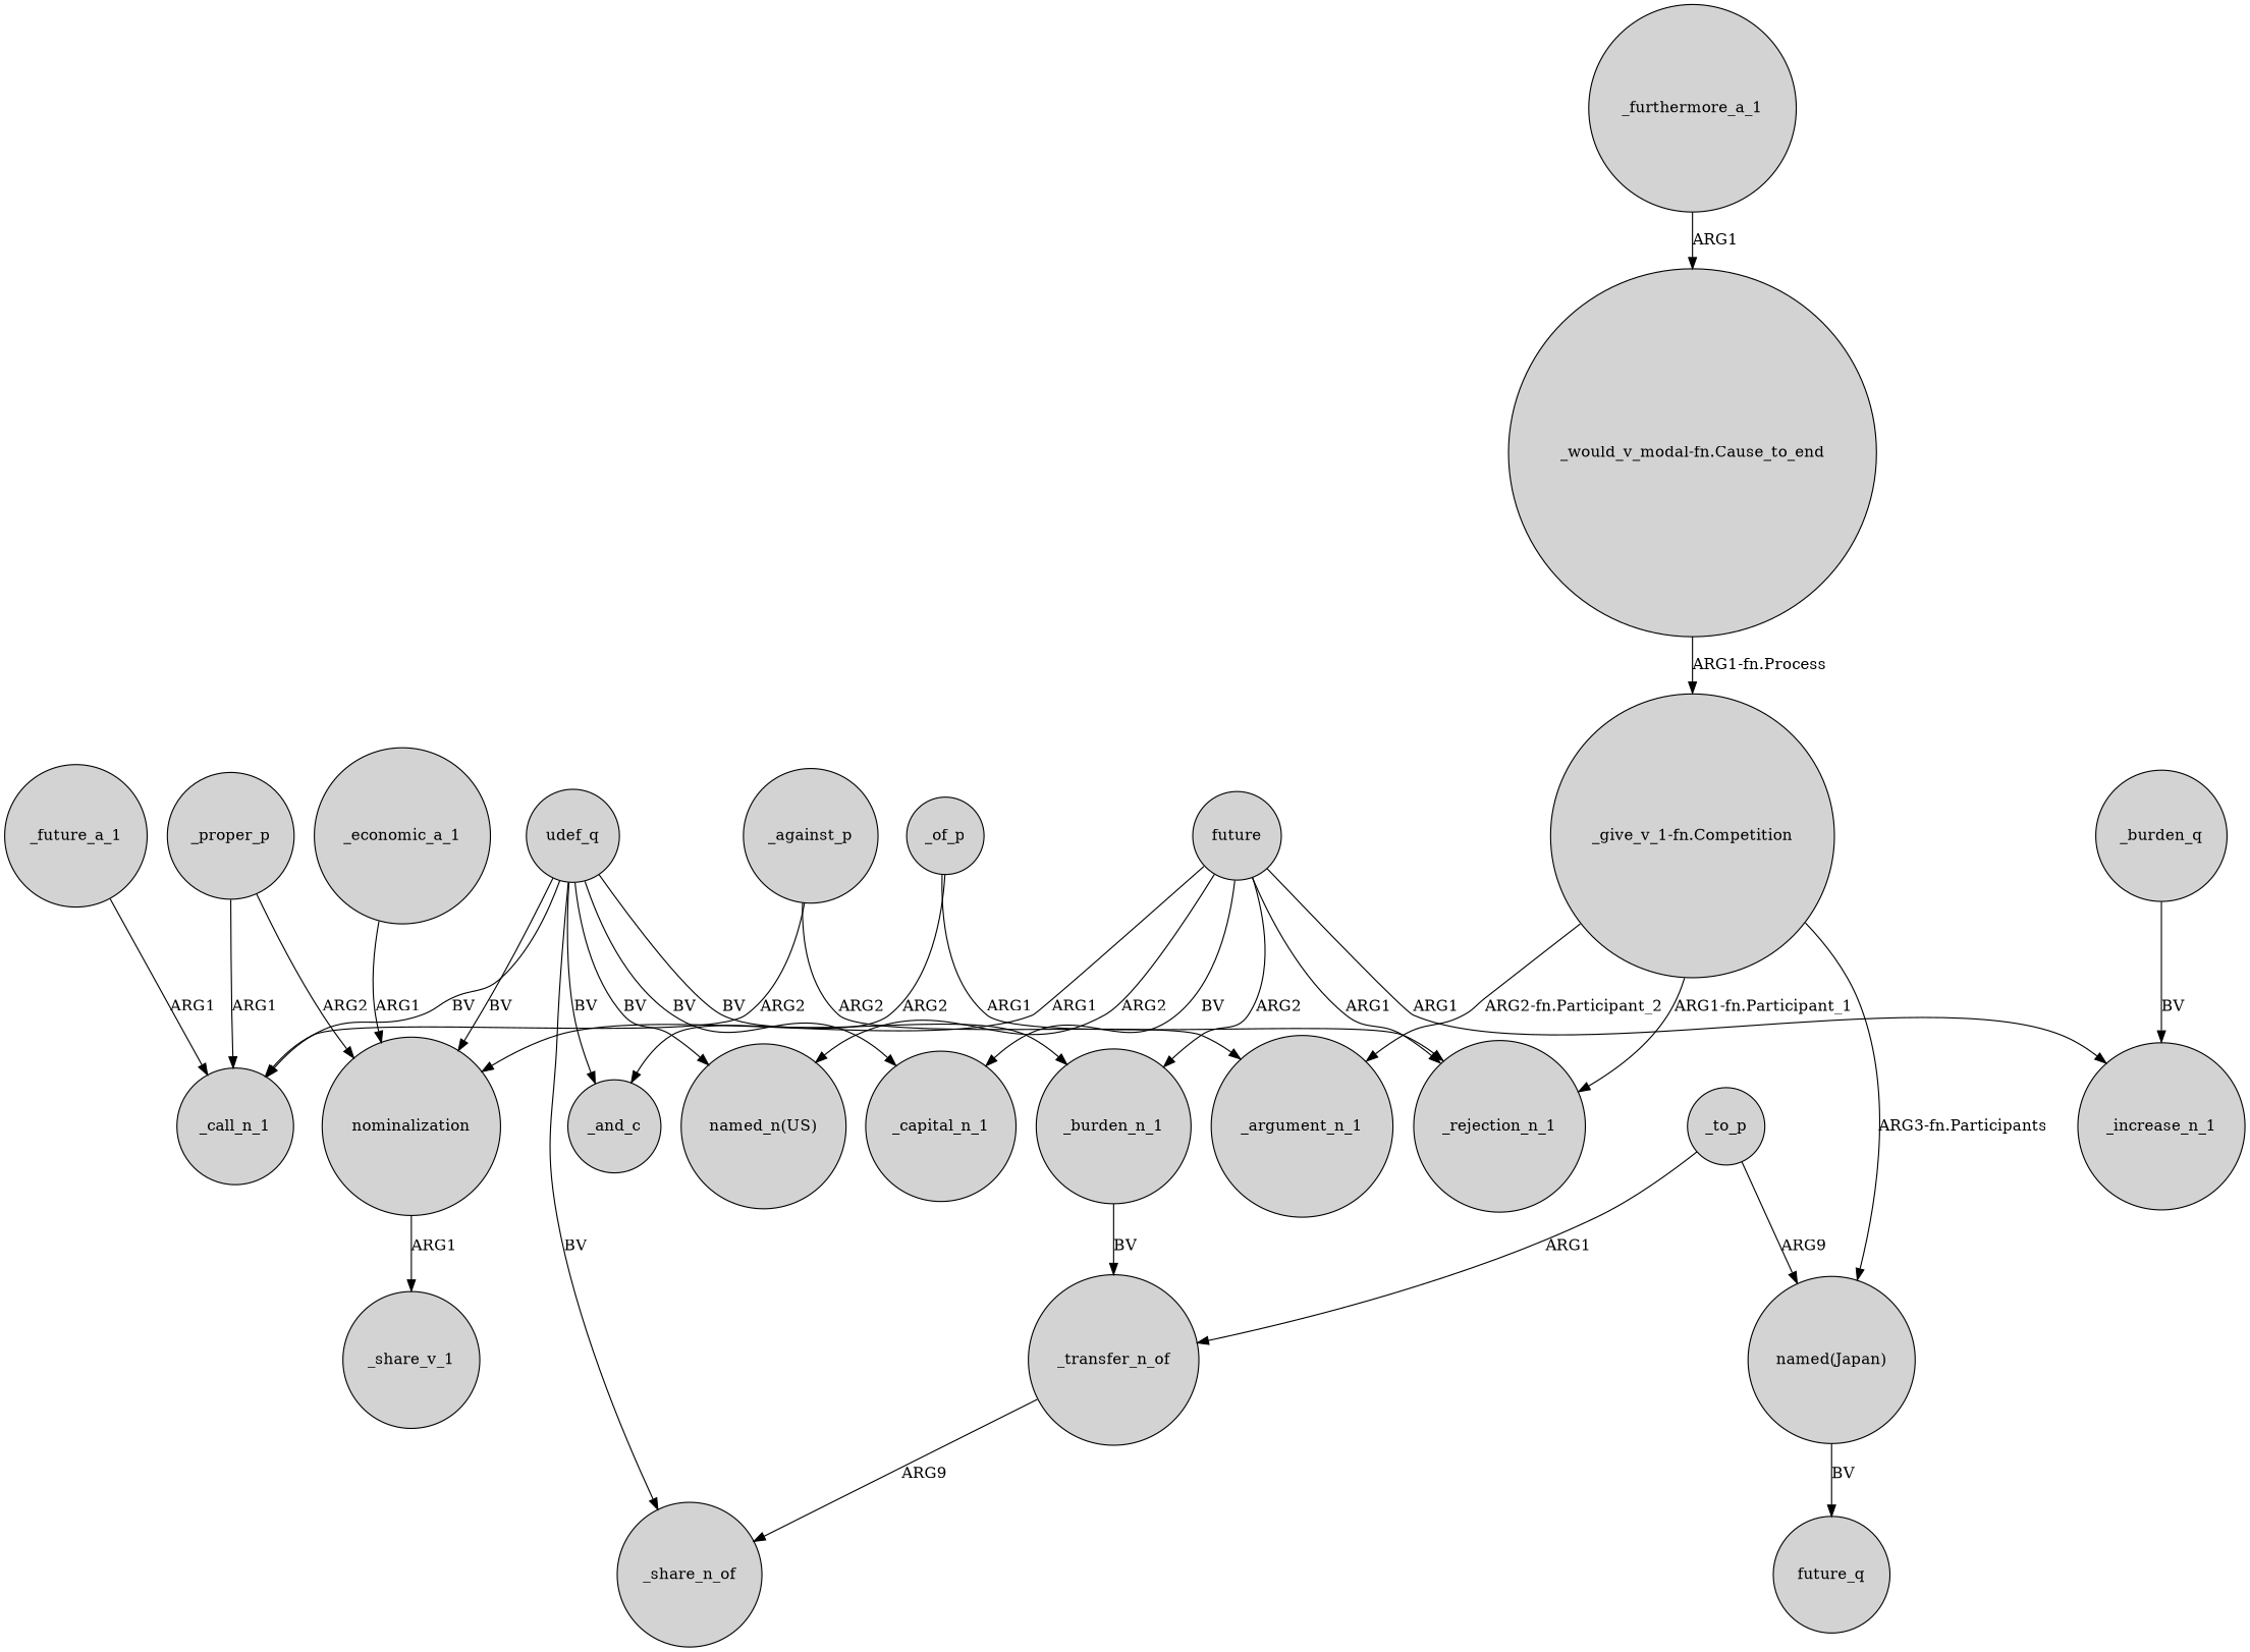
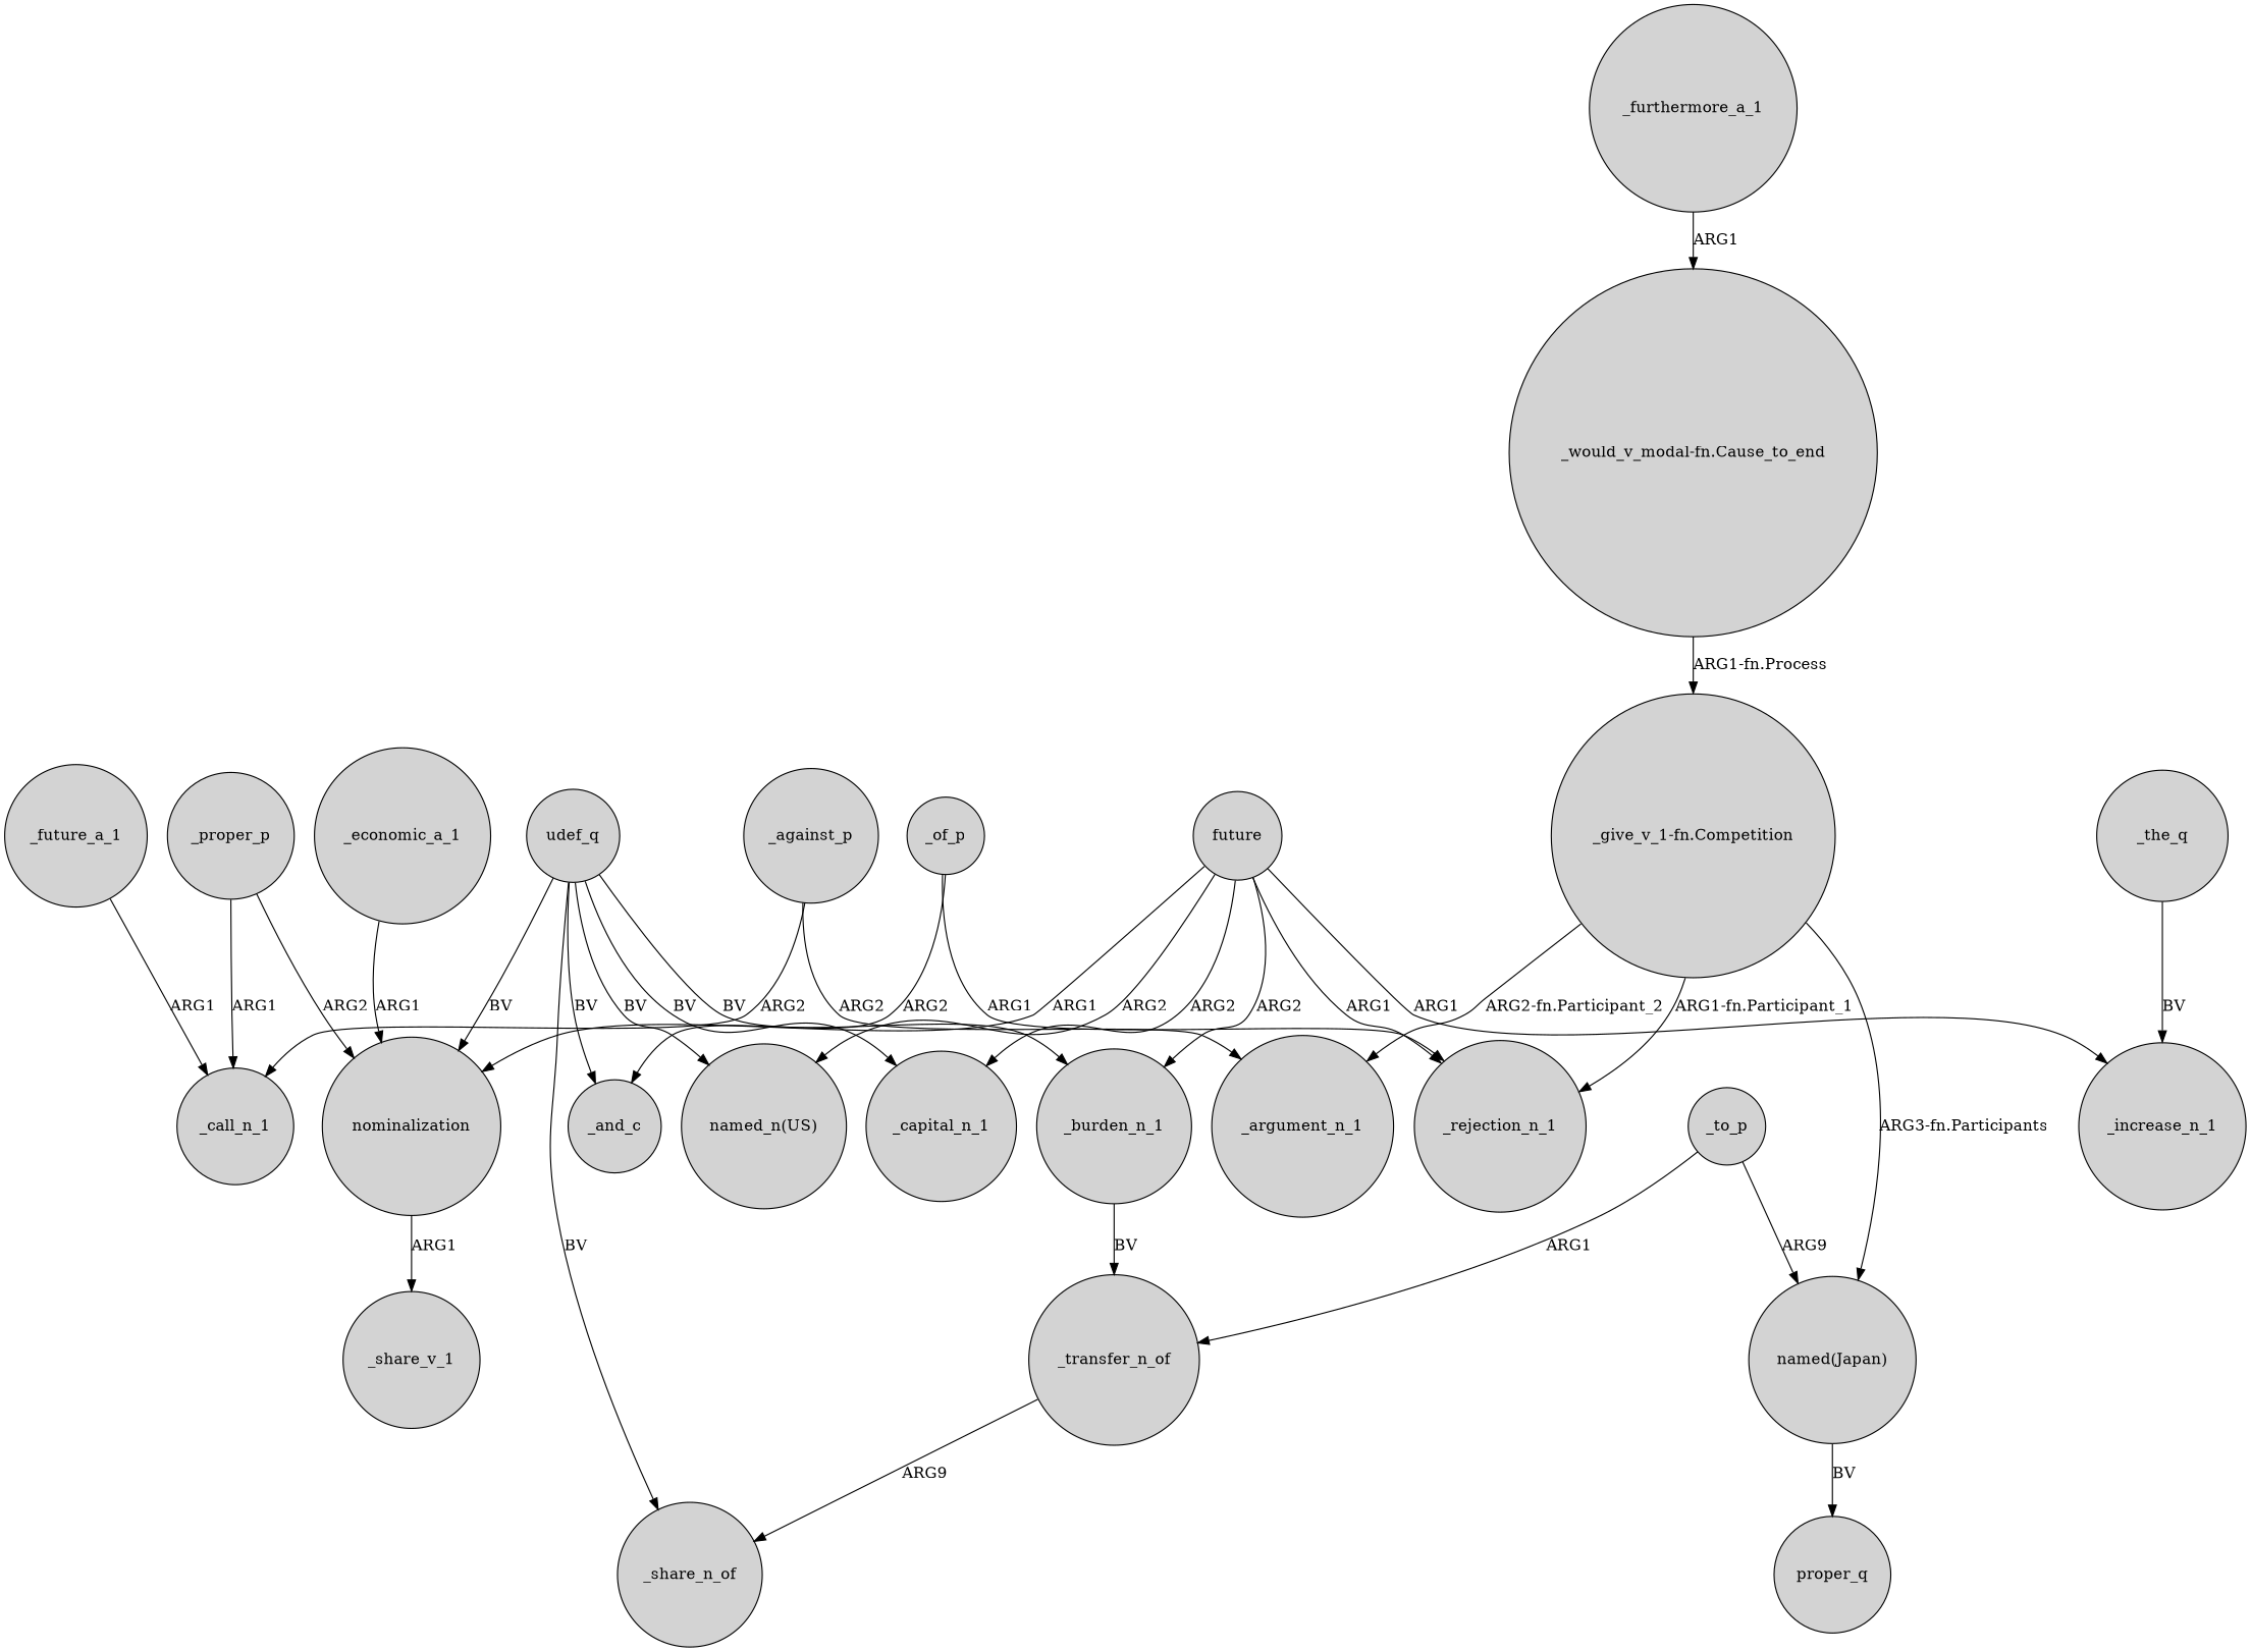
  digraph {
    node [shape=circle style=filled]
    _future_a_1
    _call_n_1
    n3 [label=_proper_p]
    nominalization
    _share_v_1
    _of_p
    _and_c
    _rejection_n_1
    n9 [label=future]
    _increase_n_1
    _burden_n_1
    _capital_n_1
    "named_n(US)"
    _transfer_n_of
    _to_p
    "named(Japan)"
-   proper_q [label=future_q]
+   proper_q
    _share_n_of
    udef_q
    _against_p
    _argument_n_1
    "_would_v_modal-fn.Cause_to_end"
    "_give_v_1-fn.Competition"
    _furthermore_a_1
    _economic_a_1
-   _the_q [label=_burden_q]
+   _the_q
    _future_a_1 -> _call_n_1 [label=ARG1]
    n3 -> _call_n_1 [label=ARG1]
    n3 -> nominalization [label=ARG2]
    nominalization -> _share_v_1 [label=ARG1]
    _of_p -> _and_c [label=ARG2]
    _of_p -> _rejection_n_1 [label=ARG1]
    n9 -> nominalization [label=ARG1]
    n9 -> _rejection_n_1 [label=ARG1]
    n9 -> _increase_n_1 [label=ARG1]
    n9 -> _burden_n_1 [label=ARG2]
-   n9 -> _capital_n_1 [label=BV]
+   n9 -> _capital_n_1 [label=ARG2]
    n9 -> "named_n(US)" [label=ARG2]
    _burden_n_1 -> _transfer_n_of [label=BV]
    _transfer_n_of -> _share_n_of [label=ARG9]
    _to_p -> _transfer_n_of [label=ARG1]
    _to_p -> "named(Japan)" [label=ARG9]
    "named(Japan)" -> proper_q [label=BV]
-   udef_q -> _call_n_1 [label=BV]
    udef_q -> nominalization [label=BV]
    udef_q -> _and_c [label=BV]
    udef_q -> _burden_n_1 [label=BV]
    udef_q -> _capital_n_1 [label=BV]
    udef_q -> "named_n(US)" [label=BV]
    udef_q -> _share_n_of [label=BV]
    _against_p -> _call_n_1 [label=ARG2]
    _against_p -> _argument_n_1 [label=ARG2]
    "_would_v_modal-fn.Cause_to_end" -> "_give_v_1-fn.Competition" [label="ARG1-fn.Process"]
    "_give_v_1-fn.Competition" -> _rejection_n_1 [label="ARG1-fn.Participant_1"]
    "_give_v_1-fn.Competition" -> "named(Japan)" [label="ARG3-fn.Participants"]
    "_give_v_1-fn.Competition" -> _argument_n_1 [label="ARG2-fn.Participant_2"]
    _furthermore_a_1 -> "_would_v_modal-fn.Cause_to_end" [label=ARG1]
    _economic_a_1 -> nominalization [label=ARG1]
    _the_q -> _increase_n_1 [label=BV]
  }
